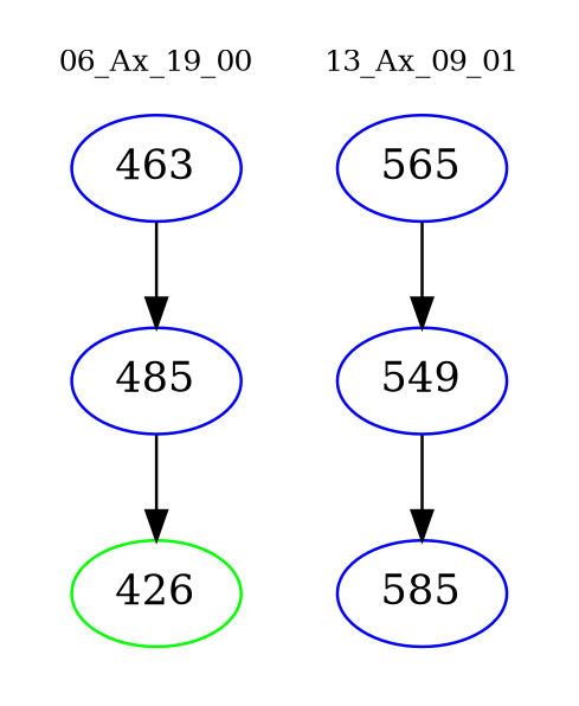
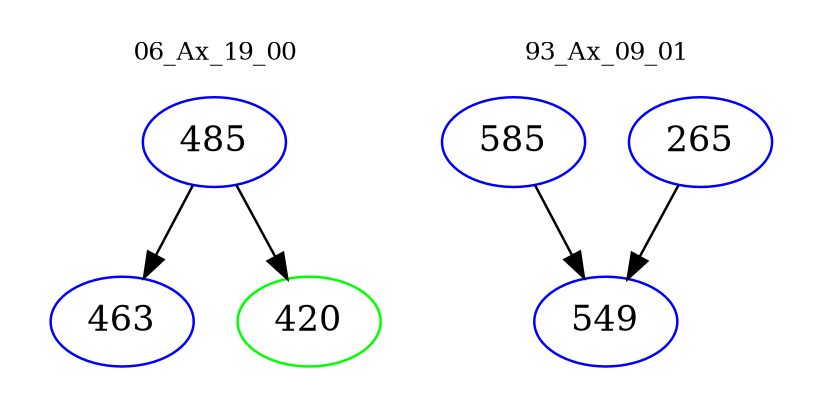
  digraph {
    node [color=blue]
    edge [color=black]
    n1 [label=463]
    n2 [label=485]
-   n3 [color=green label=426]
-   n4 [label=565]
+   n3 [color=green label=420]
+   n4 [label=265]
    n5 [label=549]
    n6 [label=585]
    subgraph cluster_1 {
      color=white
      fontsize=10
      label="06_Ax_19_00"
      n1
      n2
      n3
    }
    subgraph cluster_2 {
      color=white
      fontsize=10
-     label="13_Ax_09_01"
+     label="93_Ax_09_01"
      n4
      n5
      n6
    }
-   n1 -> n2
+   n2 -> n1
    n2 -> n3
    n4 -> n5
-   n5 -> n6
+   n6 -> n5
  }
